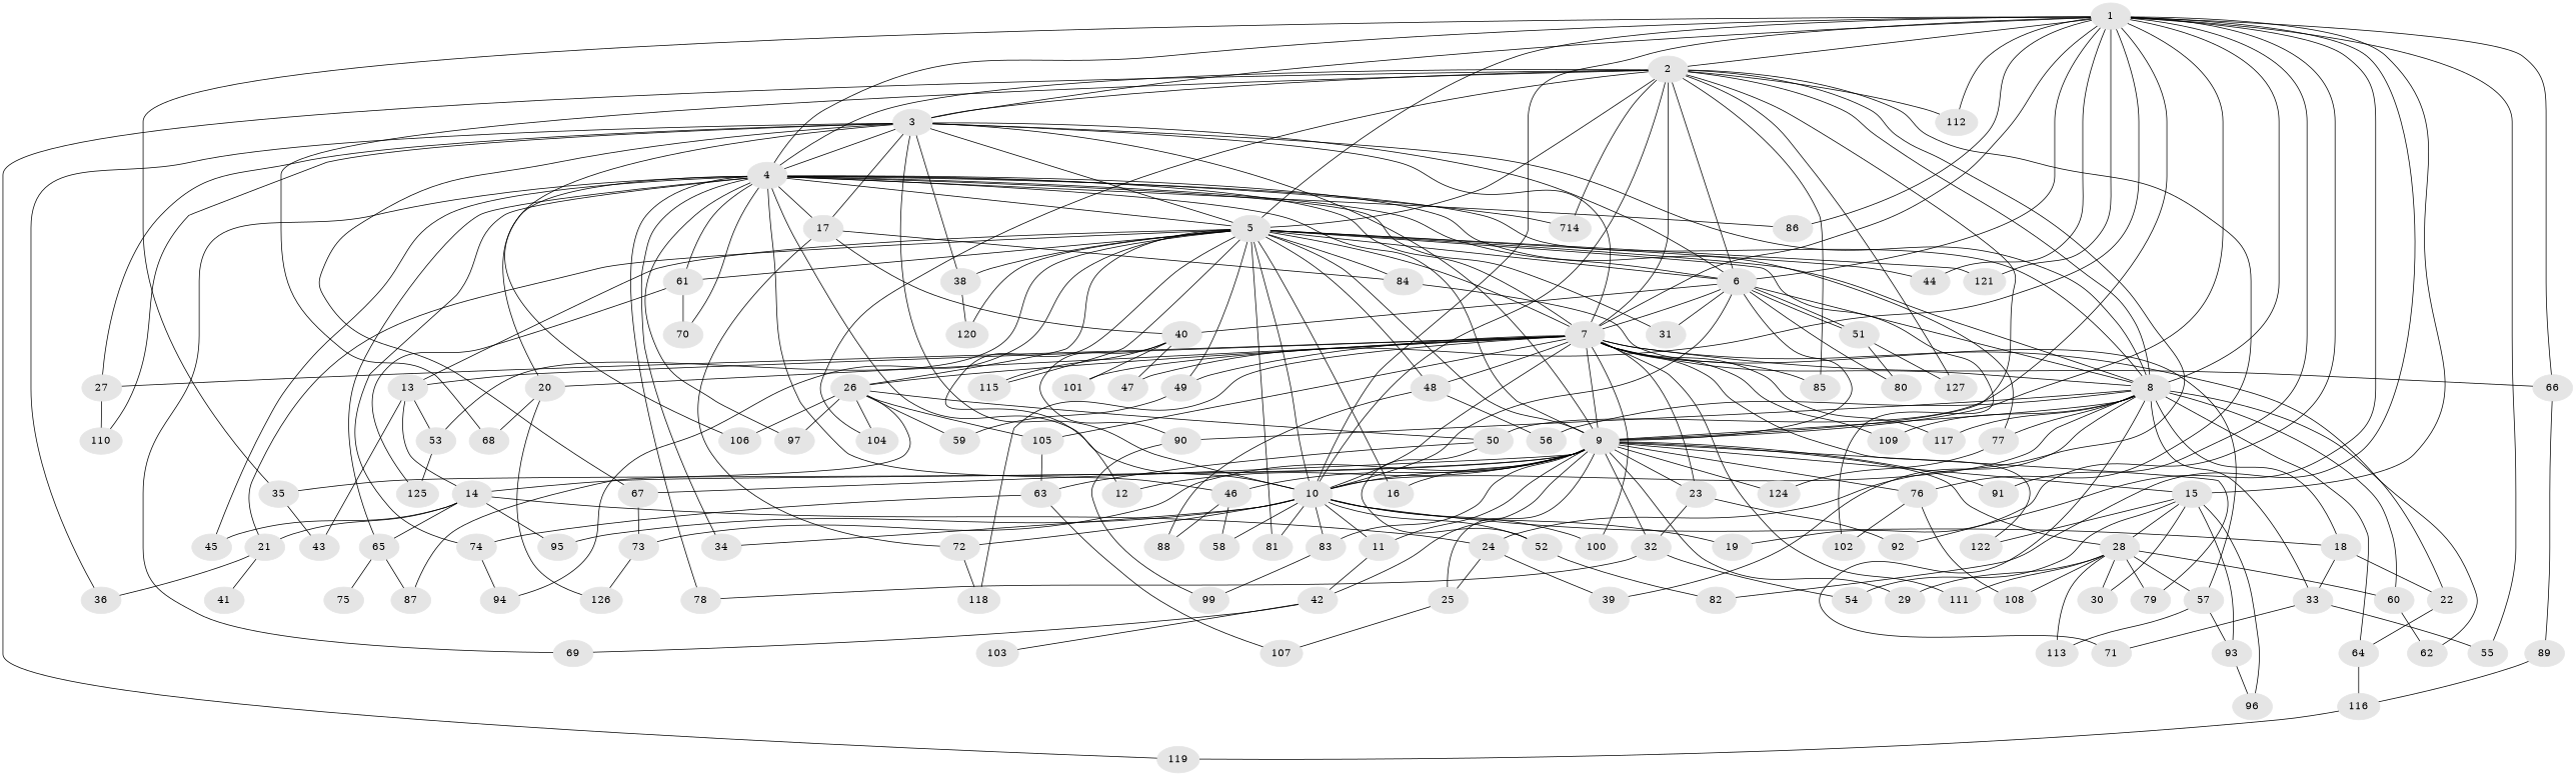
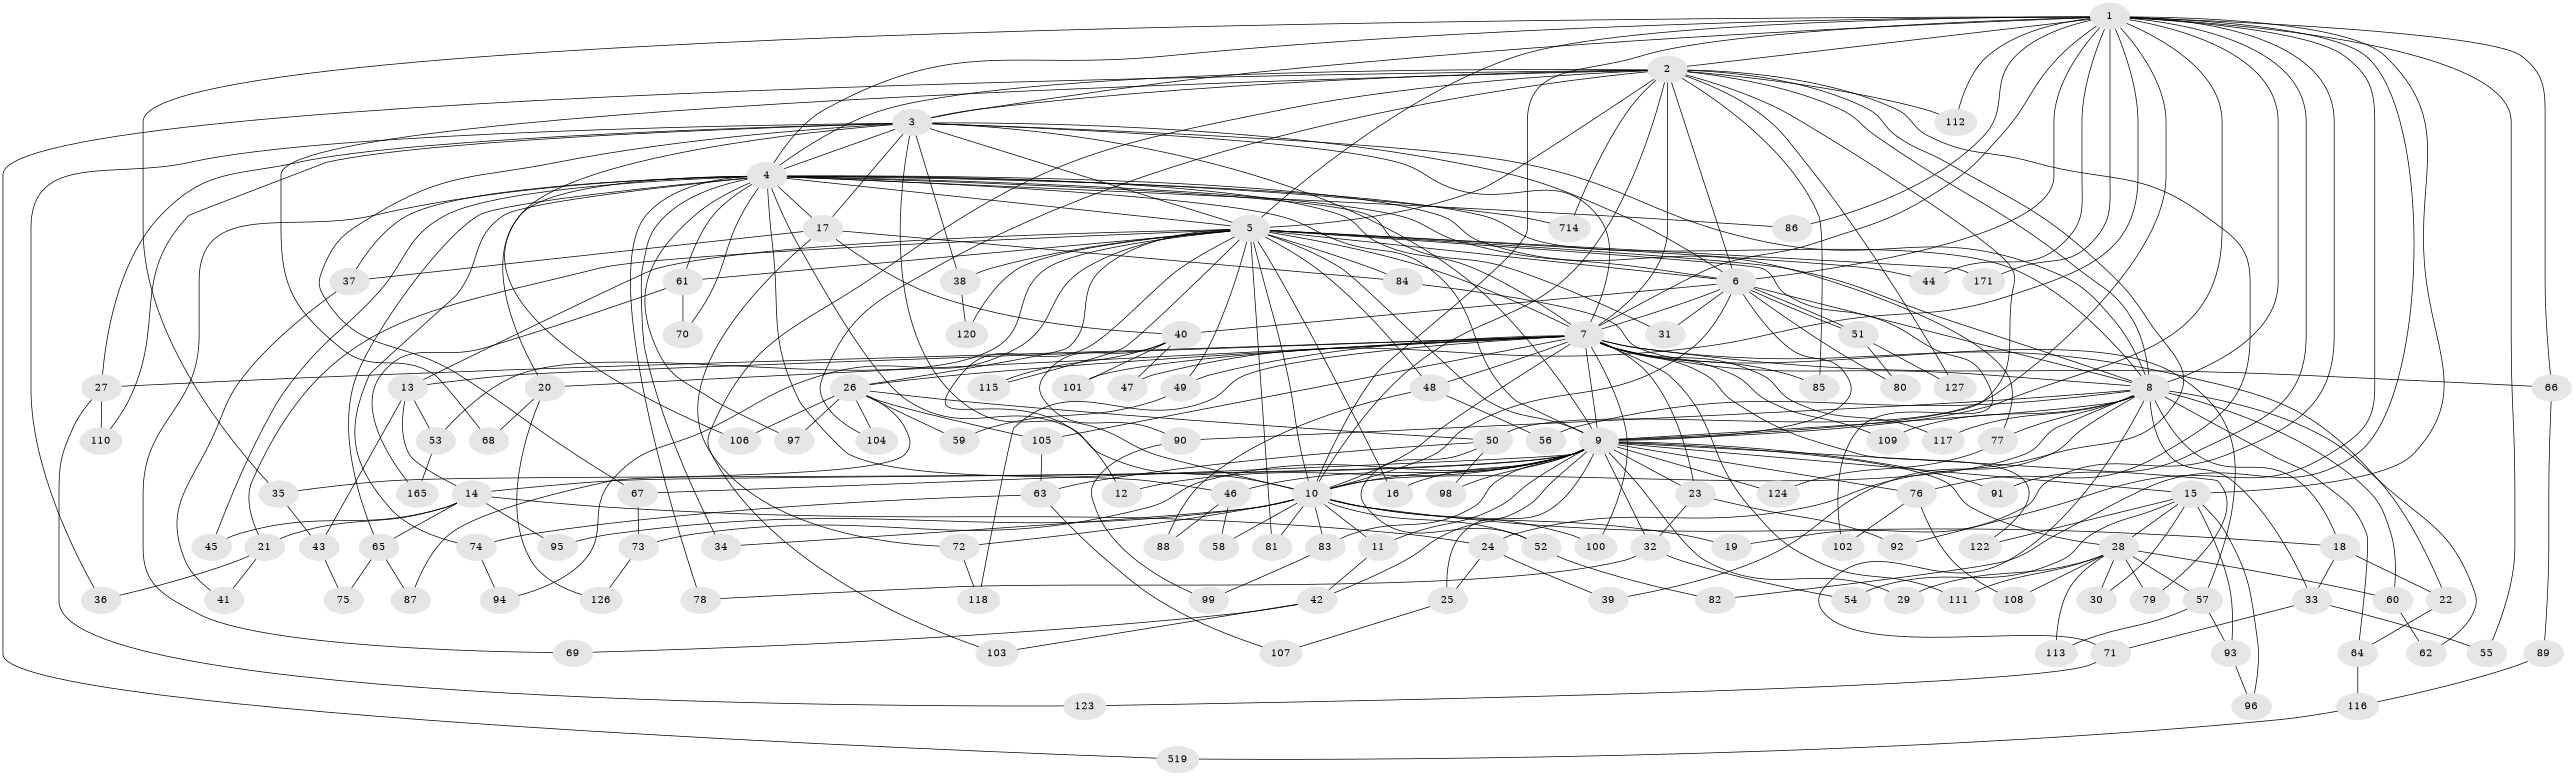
  graph {
    node [color=gray90 style=filled]
    1
    2
    3
    4
    5
    6
    7
    8
    9
    10
    15
    19
    35
    44
    47
    50
    55
    66
    82
    86
    91
    92
    112
-   121
+   121 [label=171]
    24
    68
    76
    85
    103
    104
    n31 [label=714]
-   119
+   119 [label=519]
    127
    17
    27
    36
    38
    67
    106
    110
    20
    31
    34
+   37
    45
    46
    61
    65
    69
    70
    74
    77
    78
    97
    12
    13
    16
    21
    26
    48
    49
    53
    81
    84
    94
    102
    115
    120
    40
    51
    80
    22
    23
    100
    101
    105
    109
    111
    117
    118
    122
    18
    33
    39
    56
    60
    62
    64
    71
    90
    11
    14
    25
    28
    29
    32
    42
    73
    79
    83
+   98
    124
    52
    58
    72
    95
    30
    54
    93
    96
    43
    63
    89
    108
+   123
    126
    41
    88
-   125
+   125 [label=165]
    87
    75
    59
    57
    107
    116
    99
    113
    1 -- 2
    1 -- 3
    1 -- 4
    1 -- 5
    1 -- 6
    1 -- 7
    1 -- 8
    1 -- 9
    1 -- 10
    1 -- 15
    1 -- 19
    1 -- 35
    1 -- 44
    1 -- 47
    1 -- 50
    1 -- 55
    1 -- 66
    1 -- 82
    1 -- 86
    1 -- 91
    1 -- 92
    1 -- 112
    1 -- 121
    2 -- 3
    2 -- 4
    2 -- 5
    2 -- 6
    2 -- 7
    2 -- 8
    2 -- 9
    2 -- 10
    2 -- 112
    2 -- 24
    2 -- 68
    2 -- 76
    2 -- 85
+   2 -- 103
    2 -- 104
    2 -- n31
    2 -- 119
    2 -- 127
    3 -- 4
    3 -- 5
    3 -- 6
    3 -- 7
    3 -- 8
    3 -- 9
    3 -- 10
    3 -- 17
    3 -- 27
    3 -- 36
    3 -- 38
    3 -- 67
    3 -- 106
    3 -- 110
    4 -- 5
    4 -- 6
    4 -- 7
    4 -- 8
    4 -- 9
    4 -- 10
    4 -- 86
    4 -- n31
    4 -- 17
    4 -- 20
    4 -- 31
    4 -- 34
+   4 -- 37
    4 -- 45
    4 -- 46
    4 -- 61
    4 -- 65
    4 -- 69
    4 -- 70
    4 -- 74
    4 -- 77
    4 -- 78
    4 -- 97
    5 -- 6
    5 -- 7
    5 -- 8
    5 -- 9
    5 -- 10
    5 -- 44
    5 -- 121
    5 -- 38
    5 -- 61
    5 -- 12
    5 -- 13
    5 -- 16
    5 -- 21
    5 -- 26
    5 -- 48
    5 -- 49
    5 -- 53
    5 -- 81
    5 -- 84
    5 -- 94
    5 -- 102
    5 -- 115
    5 -- 120
    6 -- 7
    6 -- 8
    6 -- 9
    6 -- 10
    6 -- 31
    6 -- 40
    6 -- 51
    6 -- 51
    6 -- 80
    7 -- 8
    7 -- 9
    7 -- 10
    7 -- 66
    7 -- 85
    7 -- 27
    7 -- 20
    7 -- 13
    7 -- 26
    7 -- 48
    7 -- 49
    7 -- 22
    7 -- 23
    7 -- 100
    7 -- 101
    7 -- 105
    7 -- 109
    7 -- 111
    7 -- 117
    7 -- 118
    7 -- 122
    8 -- 9
    8 -- 10
    8 -- 77
    8 -- 109
    8 -- 117
    8 -- 18
    8 -- 33
    8 -- 39
    8 -- 56
    8 -- 60
    8 -- 62
    8 -- 64
    8 -- 71
    8 -- 90
    9 -- 10
    9 -- 15
    9 -- 35
    9 -- 91
    9 -- 76
    9 -- 67
    9 -- 46
    9 -- 12
    9 -- 16
    9 -- 23
    9 -- 11
    9 -- 14
    9 -- 25
    9 -- 28
    9 -- 29
    9 -- 32
    9 -- 42
    9 -- 73
    9 -- 79
    9 -- 83
+   9 -- 98
    9 -- 124
    10 -- 19
    10 -- 34
    10 -- 81
    10 -- 100
    10 -- 18
    10 -- 11
    10 -- 83
    10 -- 52
    10 -- 58
    10 -- 72
    10 -- 95
    15 -- 122
    15 -- 28
    15 -- 30
    15 -- 54
    15 -- 93
    15 -- 96
    35 -- 43
+   50 -- 98
    50 -- 52
    50 -- 63
    66 -- 89
    24 -- 39
    24 -- 25
    76 -- 102
    76 -- 108
+   17 -- 37
    17 -- 84
    17 -- 40
    17 -- 72
    27 -- 110
+   27 -- 123
    38 -- 120
    67 -- 73
    20 -- 68
    20 -- 126
+   37 -- 41
    46 -- 58
    46 -- 88
    61 -- 70
    61 -- 125
    65 -- 87
    65 -- 75
    74 -- 94
    77 -- 124
    13 -- 53
    13 -- 14
    13 -- 43
    21 -- 36
    21 -- 41
    26 -- 50
    26 -- 104
    26 -- 106
    26 -- 97
    26 -- 105
    26 -- 87
    26 -- 59
    48 -- 56
    48 -- 88
    49 -- 59
    53 -- 125
    84 -- 57
    40 -- 47
    40 -- 115
    40 -- 101
    40 -- 90
    51 -- 127
    51 -- 80
    22 -- 64
    23 -- 92
    23 -- 32
    105 -- 63
    18 -- 22
    18 -- 33
    33 -- 55
    33 -- 71
    60 -- 62
    64 -- 116
+   71 -- 123
    90 -- 99
    11 -- 42
    14 -- 24
    14 -- 45
    14 -- 65
    14 -- 21
    14 -- 95
    25 -- 107
    28 -- 111
    28 -- 60
    28 -- 29
    28 -- 79
    28 -- 30
    28 -- 108
    28 -- 57
    28 -- 113
    32 -- 78
    32 -- 54
    42 -- 103
    42 -- 69
    73 -- 126
    83 -- 99
    52 -- 82
    72 -- 118
    93 -- 96
+   43 -- 75
    63 -- 74
    63 -- 107
    89 -- 116
    57 -- 93
    57 -- 113
    116 -- 119
  }
